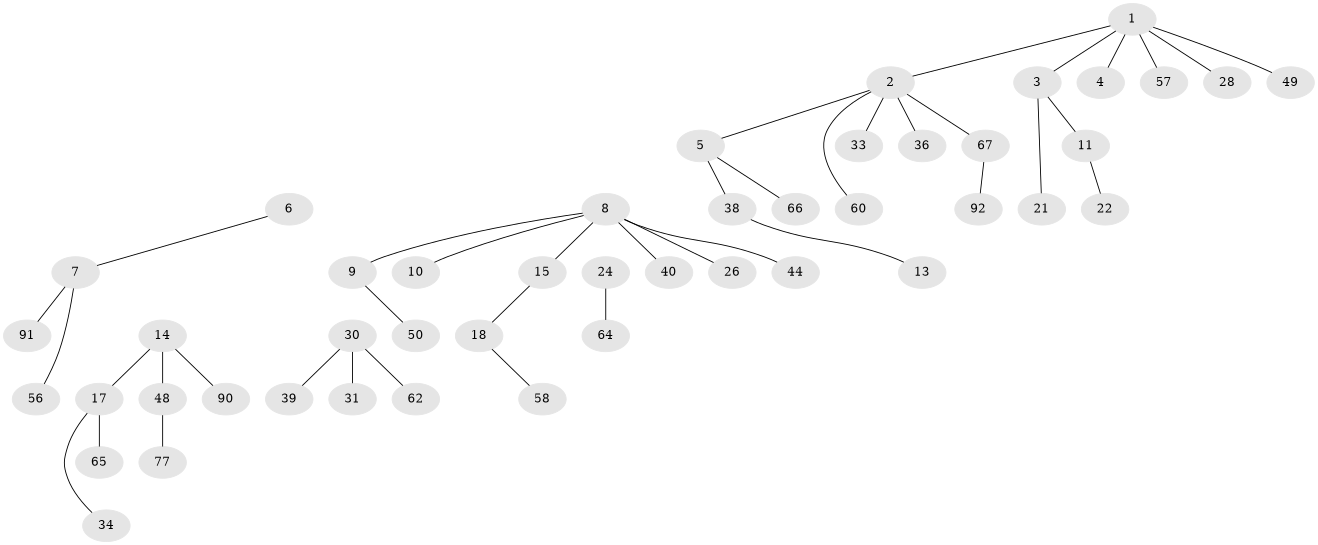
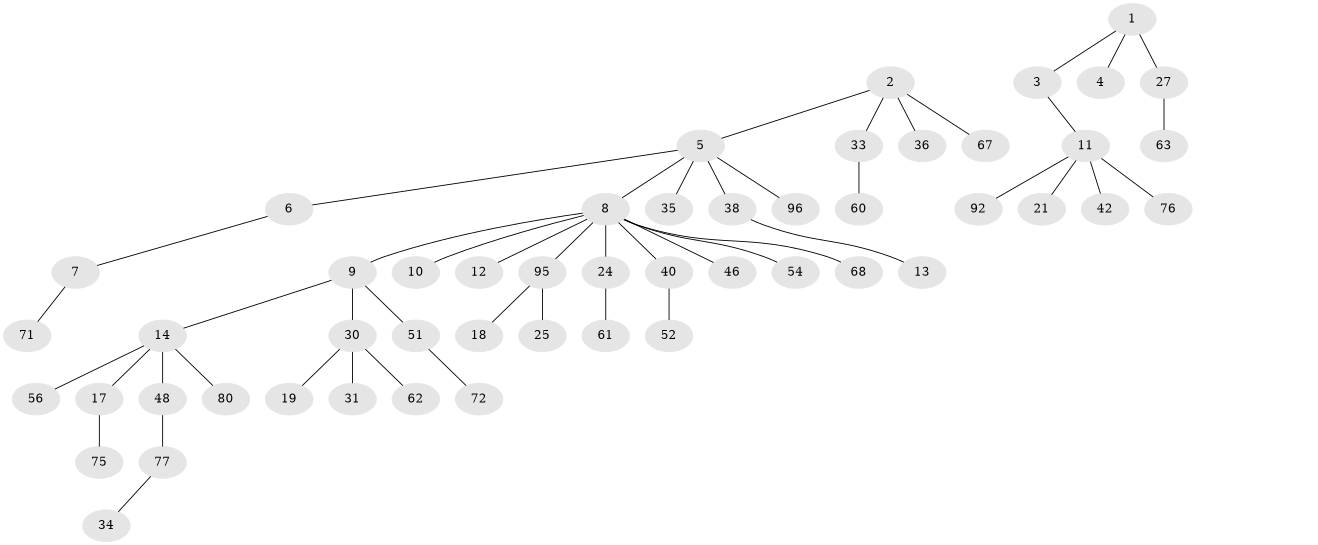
  graph {
    node [color=gray90 style=filled]
    1 [super="+20"]
    2 [super="+19"]
    3 [super="+78"]
    4 [super="+31"]
-   27 [super="+69" label=57]
-   28 [super="+37"]
-   49
+   27 [super="+69"]
    5 [super="+55"]
    33
    36
    60
    67
    11 [super="+53"]
    n14 [label=21]
+   63
    6
    8 [super="+16"]
+   35
    38 [super="+64"]
-   66 [super="+75"]
+   66 [super="+75" label=96]
    n21 [label=92]
-   42 [super="+59" label=22]
+   42 [super="+59"]
+   76
    7 [super="+44"]
    9 [super="+13"]
    10
-   15 [super="+29"]
+   12 [super="+32"]
+   15 [super="+29" label=95]
    24 [super="+45"]
    40
-   46 [label=26]
-   54 [label=44]
+   46
+   54
+   68
    n34 [label=13]
-   71 [label=91]
+   71
    14 [super="+26"]
    30 [super="+51"]
-   50
+   50 [label=51]
    18 [super="+21"]
-   61 [label=64]
+   25 [super="+79"]
+   61
+   52
    17 [super="+47"]
    48 [super="+57"]
    56
-   80 [label=90]
-   39 [super="+70"]
+   80
+   39 [super="+70" label=19]
    n48 [label=31]
    62 [super="+73"]
+   72 [super="+74"]
    34
-   65
+   65 [label=75]
    77
-   58
-   1 -- 2
    1 -- 3
    1 -- 4
    1 -- 27
-   1 -- 28
-   1 -- 49
    2 -- 5
    2 -- 33
    2 -- 36
-   2 -- 60
+   33 -- 60
    2 -- 67
    3 -- 11
-   3 -- n14
+   11 -- n14
+   27 -- 63
+   5 -- 6
+   5 -- 8
+   5 -- 35
    5 -- 38
    5 -- 66
-   67 -- n21
+   11 -- n21
    11 -- 42
+   11 -- 76
    6 -- 7
    8 -- 9
    8 -- 10
+   8 -- 12
    8 -- 15
+   8 -- 24
    8 -- 40
    8 -- 46
    8 -- 54
+   8 -- 68
    38 -- n34
    7 -- 71
+   9 -- 14
+   9 -- 30
    9 -- 50
    15 -- 18
+   15 -- 25
    24 -- 61
+   40 -- 52
    14 -- 17
    14 -- 48
-   7 -- 56
+   14 -- 56
    14 -- 80
    30 -- 39
    30 -- n48
    30 -- 62
-   18 -- 58
-   17 -- 34
+   50 -- 72
+   77 -- 34
    17 -- 65
    48 -- 77
  }
